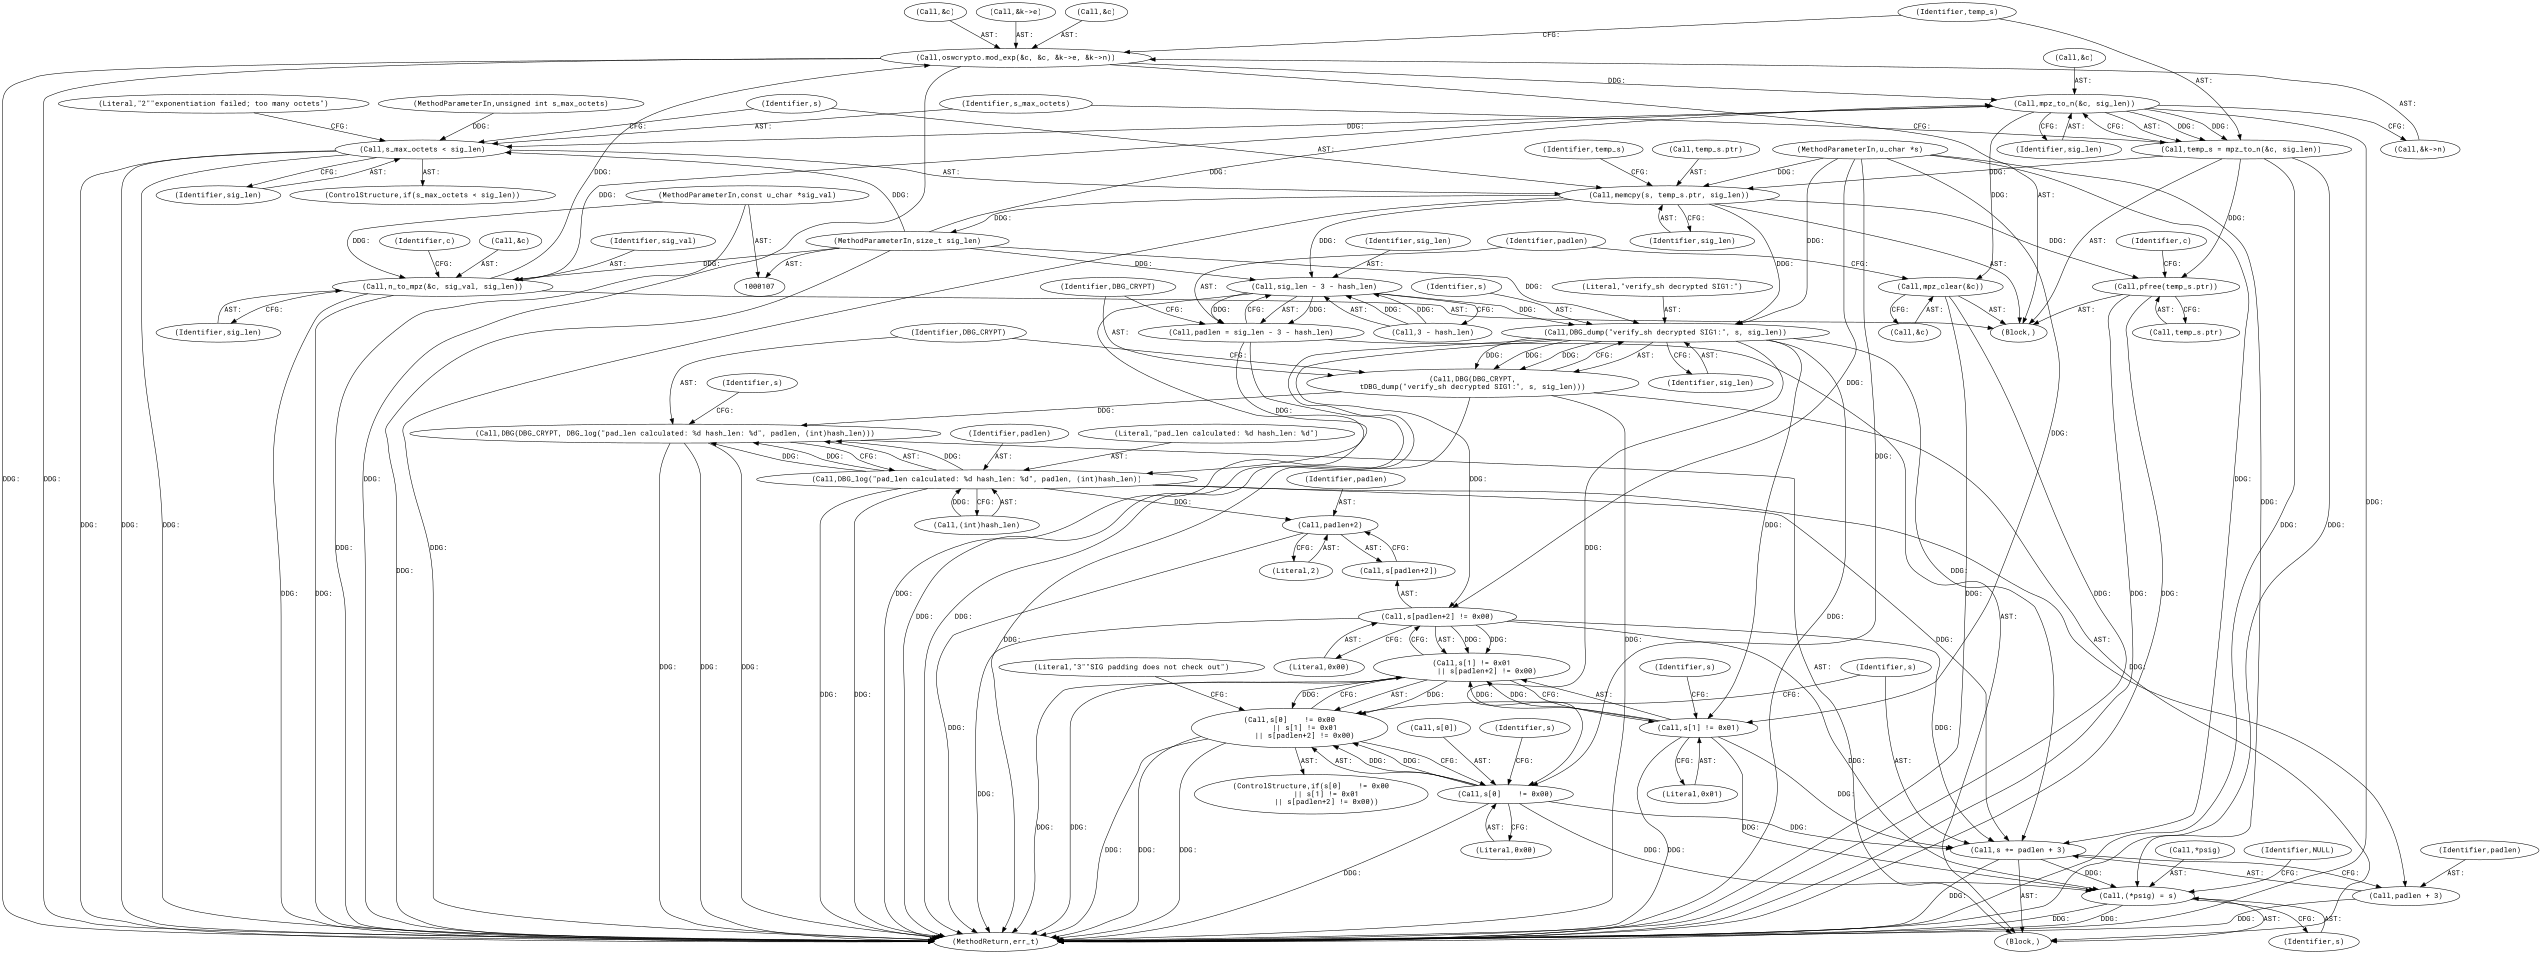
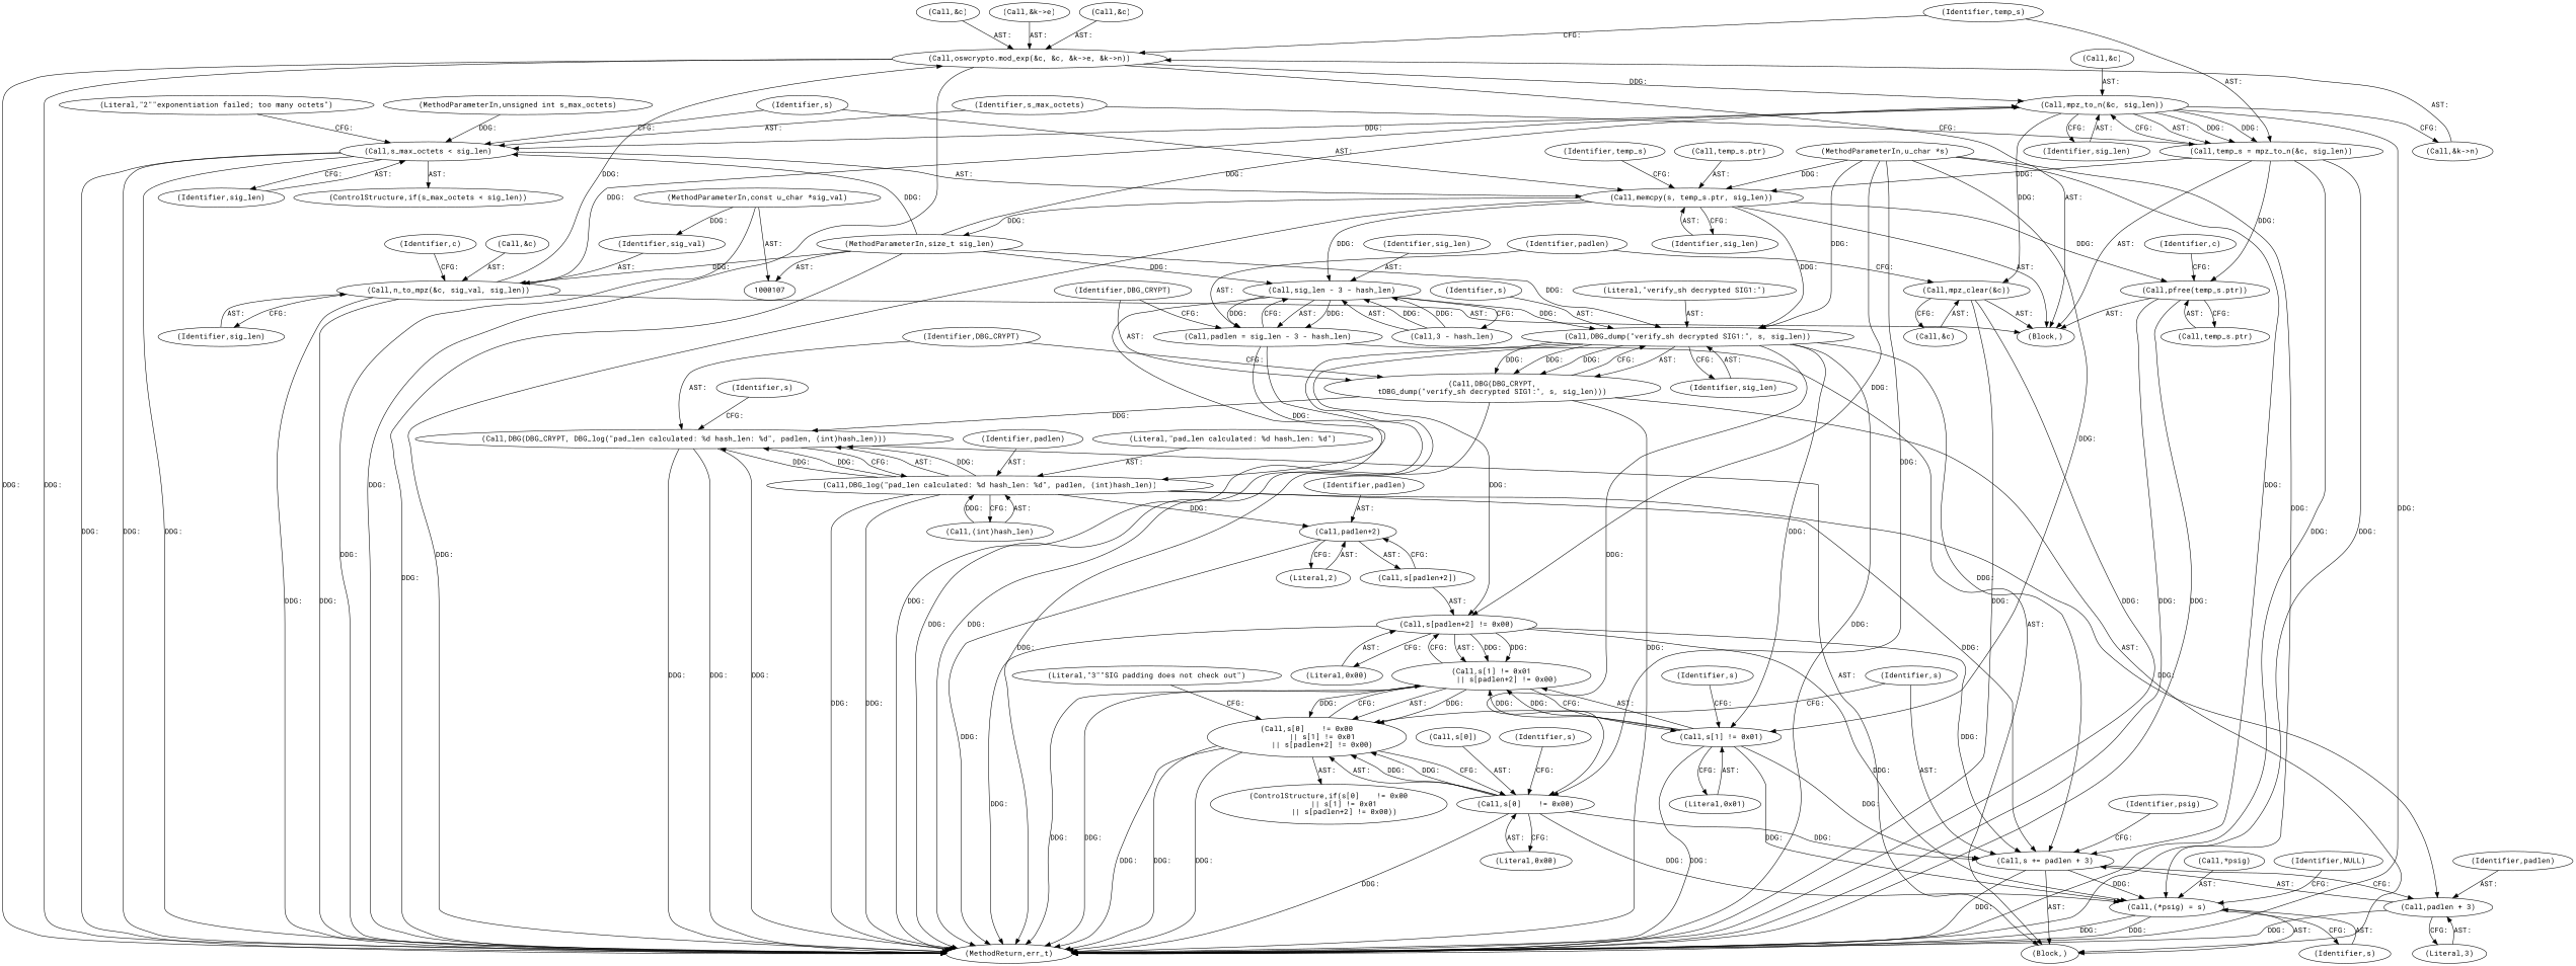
  digraph {
    fontname="Roboto Mono"
    node [fontname="Roboto Mono"]
    edge [fontname="Roboto Mono"]
    n1 [label="(Call,oswcrypto.mod_exp(&c, &c, &k->e, &k->n))"]
    n2 [label="(Call,mpz_to_n(&c, sig_len))"]
    n3 [label="(Block,)"]
    n4 [label="(MethodReturn,err_t)"]
    n5 [label="(Call,&k->n)"]
    n6 [label="(Call,s_max_octets < sig_len)"]
    n7 [label="(Call,temp_s = mpz_to_n(&c, sig_len))"]
    n8 [label="(Call,mpz_clear(&c))"]
    n9 [label="(Identifier,sig_len)"]
    n10 [label="(Call,n_to_mpz(&c, sig_val, sig_len))"]
    n11 [label="(Identifier,sig_len)"]
    n12 [label="(MethodParameterIn,const u_char *sig_val)"]
    1000107
    n14 [label="(MethodParameterIn,size_t sig_len)"]
    n15 [label="(Call,sig_len - 3 - hash_len)"]
    n16 [label="(Call,DBG_dump(\"verify_sh decrypted SIG1:\", s, sig_len))"]
    n17 [label="(Call,memcpy(s, temp_s.ptr, sig_len))"]
    n18 [label="(Call,pfree(temp_s.ptr))"]
    n19 [label="(Identifier,sig_len)"]
    n20 [label="(Call,padlen = sig_len - 3 - hash_len)"]
    n21 [label="(Call,3 - hash_len)"]
    n22 [label="(Call,s += padlen + 3)"]
    n23 [label="(Call,DBG(DBG_CRYPT,\n\tDBG_dump(\"verify_sh decrypted SIG1:\", s, sig_len)))"]
    n24 [label="(Call,s[0]    != 0x00)"]
    n25 [label="(Call,s[1] != 0x01)"]
    n26 [label="(Call,s[padlen+2] != 0x00)"]
    n27 [label="(Identifier,sig_len)"]
    n28 [label="(Identifier,sig_len)"]
    n29 [label="(ControlStructure,if(s_max_octets < sig_len))"]
    n30 [label="(Call,&c)"]
    n31 [label="(Call,temp_s.ptr)"]
    n32 [label="(Call,DBG_log(\"pad_len calculated: %d hash_len: %d\", padlen, (int)hash_len))"]
    n33 [label="(Block,)"]
    n34 [label="(Call,DBG(DBG_CRYPT, DBG_log(\"pad_len calculated: %d hash_len: %d\", padlen, (int)hash_len)))"]
    n35 [label="(Call,padlen+2)"]
    n36 [label="(Call,padlen + 3)"]
    n37 [label="(Call,(int)hash_len)"]
    n38 [label="(Literal,2)"]
    n39 [label="(Call,s[padlen+2])"]
    n40 [label="(Call,(*psig) = s)"]
+   n41 [label="(Literal,3)"]
    n42 [label="(Identifier,s)"]
    n43 [label="(Call,s[0]    != 0x00\n       || s[1] != 0x01\n       || s[padlen+2] != 0x00)"]
    n44 [label="(Literal,0x00)"]
    n45 [label="(Call,s[1] != 0x01\n       || s[padlen+2] != 0x00)"]
    n46 [label="(Literal,0x01)"]
    n47 [label="(Literal,0x00)"]
    n48 [label="(ControlStructure,if(s[0]    != 0x00\n       || s[1] != 0x01\n       || s[padlen+2] != 0x00))"]
    n49 [label="(Identifier,s)"]
    n50 [label="(Identifier,s)"]
    n51 [label="(Call,&c)"]
    n52 [label="(Literal,\"pad_len calculated: %d hash_len: %d\")"]
    n53 [label="(Identifier,s)"]
    n54 [label="(Call,temp_s.ptr)"]
    n55 [label="(MethodParameterIn,unsigned int s_max_octets)"]
    n56 [label="(Identifier,sig_val)"]
    n57 [label="(Identifier,c)"]
    n58 [label="(Identifier,DBG_CRYPT)"]
    n59 [label="(Literal,\"2\"\"exponentiation failed; too many octets\")"]
    n60 [label="(Literal,\"verify_sh decrypted SIG1:\")"]
    n61 [label="(Identifier,s)"]
    n62 [label="(Identifier,padlen)"]
    n63 [label="(Identifier,padlen)"]
    n64 [label="(Identifier,padlen)"]
    n65 [label="(Call,&c)"]
    n66 [label="(Identifier,s)"]
    n67 [label="(Identifier,s)"]
    n68 [label="(Call,&c)"]
    n69 [label="(Literal,\"3\"\"SIG padding does not check out\")"]
    n70 [label="(Identifier,DBG_CRYPT)"]
    n71 [label="(Identifier,temp_s)"]
    n72 [label="(Identifier,sig_len)"]
    n73 [label="(Call,*psig)"]
    n74 [label="(Identifier,c)"]
    n75 [label="(Identifier,s_max_octets)"]
    n76 [label="(Call,s[0])"]
    n77 [label="(Call,&k->e)"]
    n78 [label="(Identifier,temp_s)"]
    n79 [label="(Identifier,padlen)"]
    n80 [label="(Call,&c)"]
    n81 [label="(Identifier,NULL)"]
    n82 [label="(MethodParameterIn,u_char *s)"]
+   n83 [label="(Identifier,psig)"]
    n1 -> n2 [label="DDG: "]
    n1 -> n3 [label="AST: "]
    n1 -> n4 [label="DDG: "]
    n1 -> n4 [label="DDG: "]
    n1 -> n4 [label="DDG: "]
    n2 -> n4 [label="DDG: "]
    n2 -> n5 [label="CFG: "]
    n2 -> n6 [label="DDG: "]
    n2 -> n7 [label="AST: "]
    n2 -> n7 [label="DDG: "]
    n2 -> n7 [label="DDG: "]
    n2 -> n8 [label="DDG: "]
    n2 -> n9 [label="CFG: "]
    n5 -> n1 [label="AST: "]
    n6 -> n4 [label="DDG: "]
    n6 -> n4 [label="DDG: "]
    n6 -> n4 [label="DDG: "]
    n6 -> n17 [label="AST: "]
    n6 -> n28 [label="CFG: "]
    n6 -> n29 [label="AST: "]
    n7 -> n2 [label="CFG: "]
    n7 -> n3 [label="AST: "]
    n7 -> n4 [label="DDG: "]
    n7 -> n4 [label="DDG: "]
    n7 -> n17 [label="DDG: "]
    n7 -> n18 [label="DDG: "]
    n8 -> n3 [label="AST: "]
    n8 -> n4 [label="DDG: "]
    n8 -> n4 [label="DDG: "]
    n8 -> n30 [label="CFG: "]
    n9 -> n2 [label="AST: "]
    n10 -> n1 [label="DDG: "]
    n10 -> n2 [label="DDG: "]
    n10 -> n3 [label="AST: "]
    n10 -> n4 [label="DDG: "]
    n10 -> n4 [label="DDG: "]
    n10 -> n11 [label="CFG: "]
    n11 -> n10 [label="AST: "]
    n12 -> n4 [label="DDG: "]
-   n12 -> n10 [label="DDG: "]
+   n12 -> n56 [label="DDG: "]
    n12 -> 1000107 [label="AST: "]
    n14 -> n2 [label="DDG: "]
    n14 -> n4 [label="DDG: "]
    n14 -> n6 [label="DDG: "]
    n14 -> n10 [label="DDG: "]
    n14 -> 1000107 [label="AST: "]
    n14 -> n15 [label="DDG: "]
    n14 -> n16 [label="DDG: "]
    n15 -> n4 [label="DDG: "]
    n15 -> n16 [label="DDG: "]
    n15 -> n20 [label="AST: "]
    n15 -> n20 [label="DDG: "]
    n15 -> n20 [label="DDG: "]
    n15 -> n21 [label="CFG: "]
    n16 -> n4 [label="DDG: "]
    n16 -> n4 [label="DDG: "]
    n16 -> n22 [label="DDG: "]
    n16 -> n23 [label="AST: "]
    n16 -> n23 [label="DDG: "]
    n16 -> n23 [label="DDG: "]
    n16 -> n23 [label="DDG: "]
    n16 -> n24 [label="DDG: "]
    n16 -> n25 [label="DDG: "]
    n16 -> n26 [label="DDG: "]
    n16 -> n27 [label="CFG: "]
    n17 -> n3 [label="AST: "]
    n17 -> n4 [label="DDG: "]
    n17 -> n14 [label="DDG: "]
    n17 -> n15 [label="DDG: "]
    n17 -> n16 [label="DDG: "]
    n17 -> n18 [label="DDG: "]
    n17 -> n19 [label="CFG: "]
    n18 -> n3 [label="AST: "]
    n18 -> n4 [label="DDG: "]
    n18 -> n4 [label="DDG: "]
    n18 -> n31 [label="CFG: "]
    n19 -> n17 [label="AST: "]
    n20 -> n4 [label="DDG: "]
    n20 -> n15 [label="CFG: "]
    n20 -> n32 [label="DDG: "]
    n20 -> n33 [label="AST: "]
    n21 -> n15 [label="AST: "]
    n21 -> n15 [label="DDG: "]
    n21 -> n15 [label="DDG: "]
    n22 -> n4 [label="DDG: "]
    n22 -> n33 [label="AST: "]
    n22 -> n36 [label="CFG: "]
    n22 -> n40 [label="DDG: "]
    n23 -> n4 [label="DDG: "]
    n23 -> n4 [label="DDG: "]
    n23 -> n16 [label="CFG: "]
    n23 -> n33 [label="AST: "]
    n23 -> n34 [label="DDG: "]
    n24 -> n4 [label="DDG: "]
    n24 -> n22 [label="DDG: "]
    n24 -> n40 [label="DDG: "]
    n24 -> n43 [label="AST: "]
    n24 -> n43 [label="DDG: "]
    n24 -> n43 [label="DDG: "]
    n24 -> n44 [label="CFG: "]
    n25 -> n4 [label="DDG: "]
    n25 -> n22 [label="DDG: "]
    n25 -> n40 [label="DDG: "]
    n25 -> n45 [label="AST: "]
    n25 -> n45 [label="DDG: "]
    n25 -> n45 [label="DDG: "]
    n25 -> n46 [label="CFG: "]
    n26 -> n4 [label="DDG: "]
    n26 -> n22 [label="DDG: "]
    n26 -> n40 [label="DDG: "]
    n26 -> n45 [label="AST: "]
    n26 -> n45 [label="DDG: "]
    n26 -> n45 [label="DDG: "]
    n26 -> n47 [label="CFG: "]
    n27 -> n16 [label="AST: "]
    n28 -> n6 [label="AST: "]
    n30 -> n8 [label="AST: "]
    n31 -> n18 [label="AST: "]
    n32 -> n4 [label="DDG: "]
    n32 -> n4 [label="DDG: "]
    n32 -> n22 [label="DDG: "]
    n32 -> n34 [label="AST: "]
    n32 -> n34 [label="DDG: "]
    n32 -> n34 [label="DDG: "]
    n32 -> n34 [label="DDG: "]
    n32 -> n35 [label="DDG: "]
    n32 -> n36 [label="DDG: "]
    n32 -> n37 [label="CFG: "]
    n34 -> n4 [label="DDG: "]
    n34 -> n4 [label="DDG: "]
    n34 -> n4 [label="DDG: "]
    n34 -> n32 [label="CFG: "]
    n34 -> n33 [label="AST: "]
    n35 -> n4 [label="DDG: "]
    n35 -> n38 [label="CFG: "]
    n35 -> n39 [label="AST: "]
    n36 -> n4 [label="DDG: "]
    n36 -> n22 [label="AST: "]
+   n36 -> n41 [label="CFG: "]
    n37 -> n32 [label="AST: "]
    n37 -> n32 [label="DDG: "]
    n38 -> n35 [label="AST: "]
-   n26 -> n39 [label="AST: "]
+   n39 -> n26 [label="AST: "]
    n39 -> n35 [label="CFG: "]
    n40 -> n4 [label="DDG: "]
    n40 -> n4 [label="DDG: "]
    n40 -> n33 [label="AST: "]
    n40 -> n42 [label="CFG: "]
+   n41 -> n36 [label="AST: "]
    n42 -> n40 [label="AST: "]
    n43 -> n4 [label="DDG: "]
    n43 -> n4 [label="DDG: "]
    n43 -> n4 [label="DDG: "]
    n43 -> n24 [label="CFG: "]
    n43 -> n45 [label="CFG: "]
    n43 -> n48 [label="AST: "]
    n44 -> n24 [label="AST: "]
    n45 -> n4 [label="DDG: "]
    n45 -> n4 [label="DDG: "]
    n45 -> n25 [label="CFG: "]
    n45 -> n26 [label="CFG: "]
    n45 -> n43 [label="AST: "]
    n45 -> n43 [label="DDG: "]
    n45 -> n43 [label="DDG: "]
    n46 -> n25 [label="AST: "]
    n47 -> n26 [label="AST: "]
    n49 -> n16 [label="AST: "]
    n50 -> n24 [label="CFG: "]
    n51 -> n2 [label="AST: "]
    n52 -> n32 [label="AST: "]
    n53 -> n25 [label="CFG: "]
    n54 -> n17 [label="AST: "]
    n55 -> n6 [label="DDG: "]
    n56 -> n10 [label="AST: "]
    n57 -> n18 [label="CFG: "]
    n58 -> n20 [label="CFG: "]
    n58 -> n23 [label="AST: "]
    n59 -> n6 [label="CFG: "]
    n60 -> n16 [label="AST: "]
    n61 -> n22 [label="AST: "]
    n61 -> n43 [label="CFG: "]
    n62 -> n8 [label="CFG: "]
    n62 -> n20 [label="AST: "]
    n63 -> n35 [label="AST: "]
    n64 -> n36 [label="AST: "]
    n65 -> n1 [label="AST: "]
    n66 -> n6 [label="CFG: "]
    n66 -> n17 [label="AST: "]
    n67 -> n34 [label="CFG: "]
    n68 -> n1 [label="AST: "]
    n69 -> n43 [label="CFG: "]
    n70 -> n23 [label="CFG: "]
    n70 -> n34 [label="AST: "]
    n71 -> n1 [label="CFG: "]
    n71 -> n7 [label="AST: "]
    n72 -> n15 [label="AST: "]
    n73 -> n40 [label="AST: "]
    n74 -> n10 [label="CFG: "]
    n75 -> n6 [label="AST: "]
    n75 -> n7 [label="CFG: "]
    n76 -> n24 [label="AST: "]
    n77 -> n1 [label="AST: "]
    n78 -> n17 [label="CFG: "]
    n79 -> n32 [label="AST: "]
    n80 -> n10 [label="AST: "]
    n81 -> n40 [label="CFG: "]
    n82 -> n16 [label="DDG: "]
    n82 -> n17 [label="DDG: "]
    n82 -> n22 [label="DDG: "]
    n82 -> n24 [label="DDG: "]
    n82 -> n25 [label="DDG: "]
    n82 -> n26 [label="DDG: "]
    n82 -> n40 [label="DDG: "]
+   n83 -> n22 [label="CFG: "]
  }
